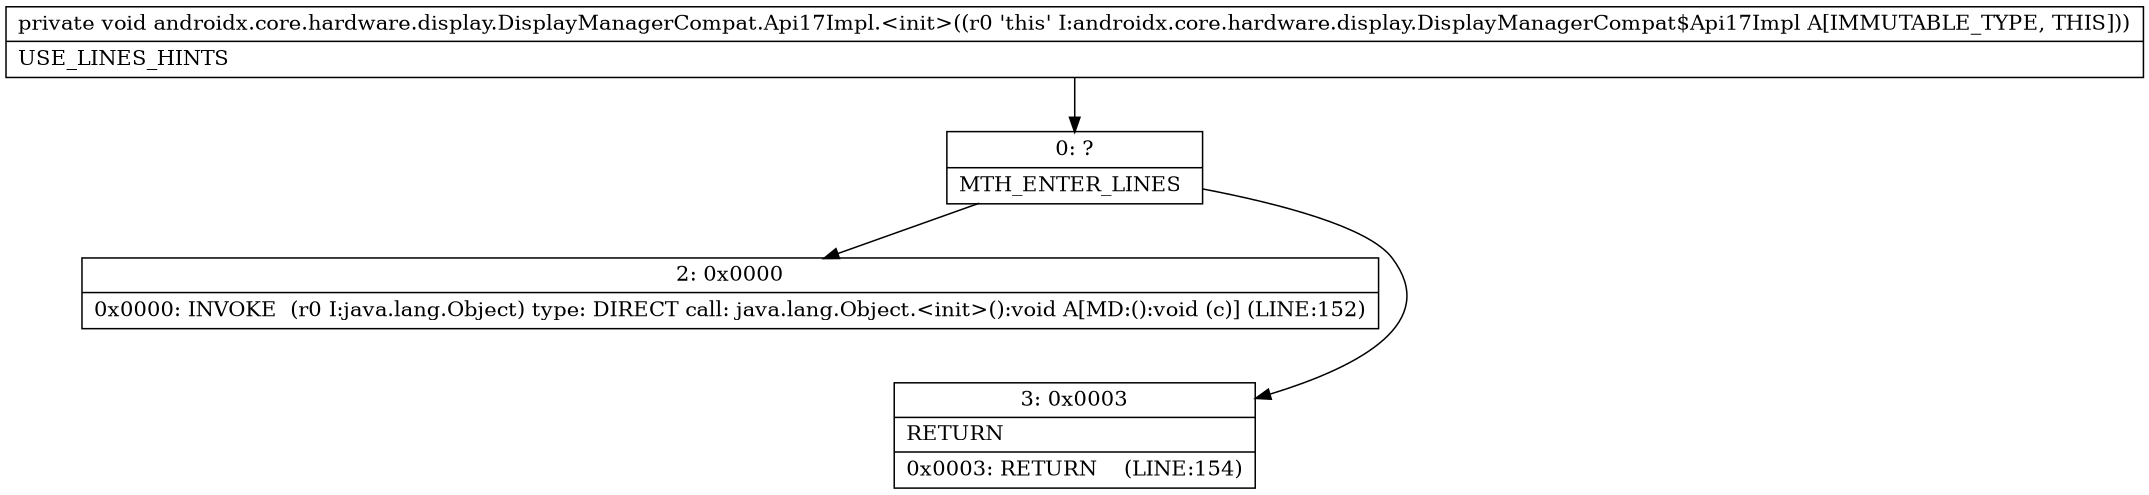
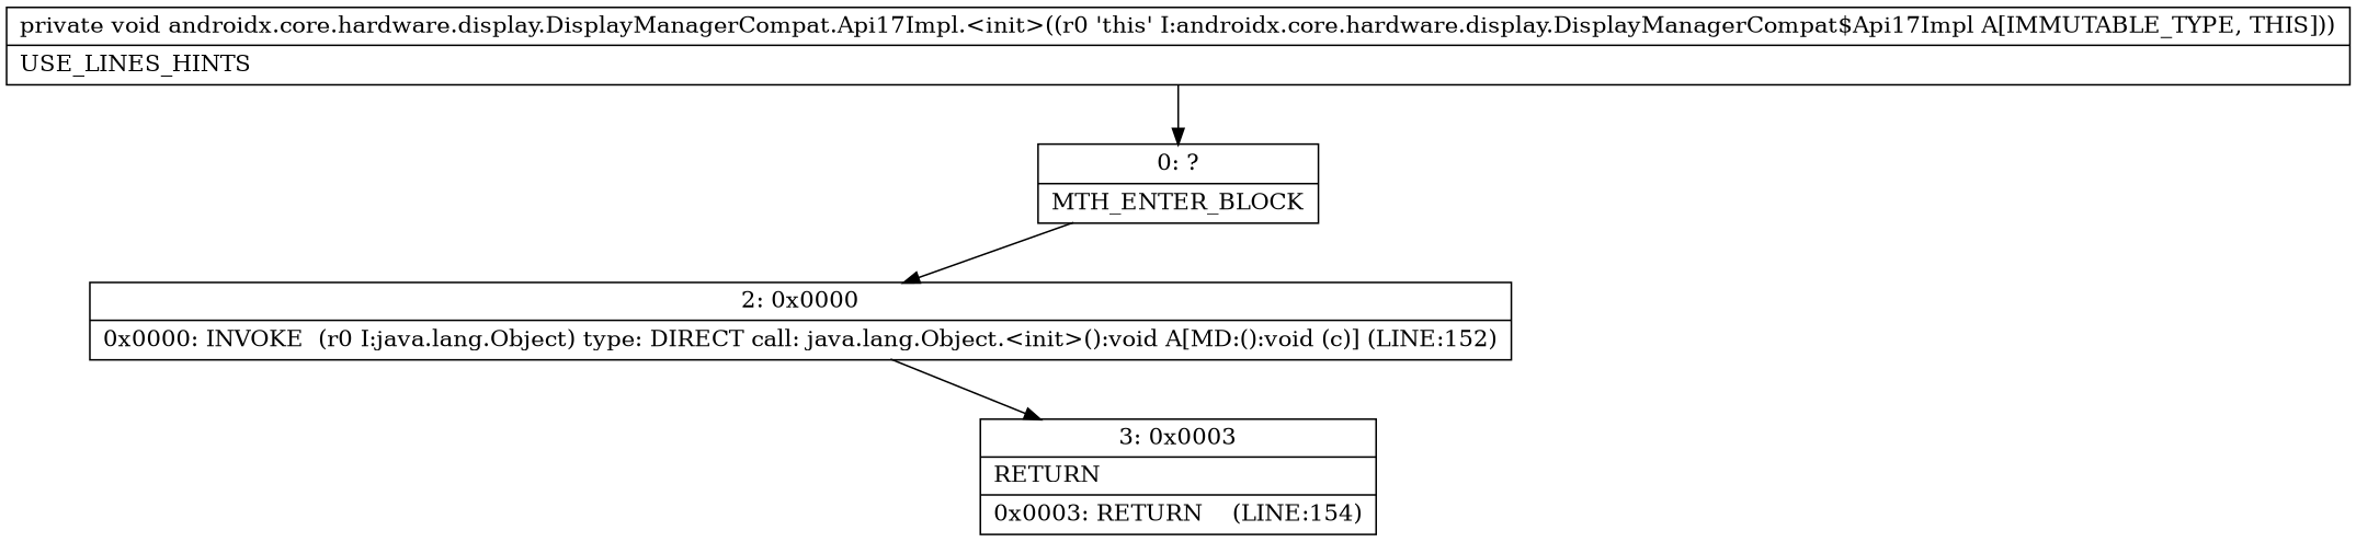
  digraph {
    node [shape=record]
-   n1 [label="{0\:\ ?|MTH_ENTER_LINES\l}"]
+   n1 [label="{0\:\ ?|MTH_ENTER_BLOCK\l}"]
    n2 [label="{2\:\ 0x0000|0x0000: INVOKE  (r0 I:java.lang.Object) type: DIRECT call: java.lang.Object.\<init\>():void A[MD:():void (c)] (LINE:152)\l}"]
    n3 [label="{3\:\ 0x0003|RETURN\l|0x0003: RETURN    (LINE:154)\l}"]
    n4 [label="{private void androidx.core.hardware.display.DisplayManagerCompat.Api17Impl.\<init\>((r0 'this' I:androidx.core.hardware.display.DisplayManagerCompat$Api17Impl A[IMMUTABLE_TYPE, THIS]))  | USE_LINES_HINTS\l}"]
    n1 -> n2
-   n1 -> n3
+   n2 -> n3
    n4 -> n1
  }
